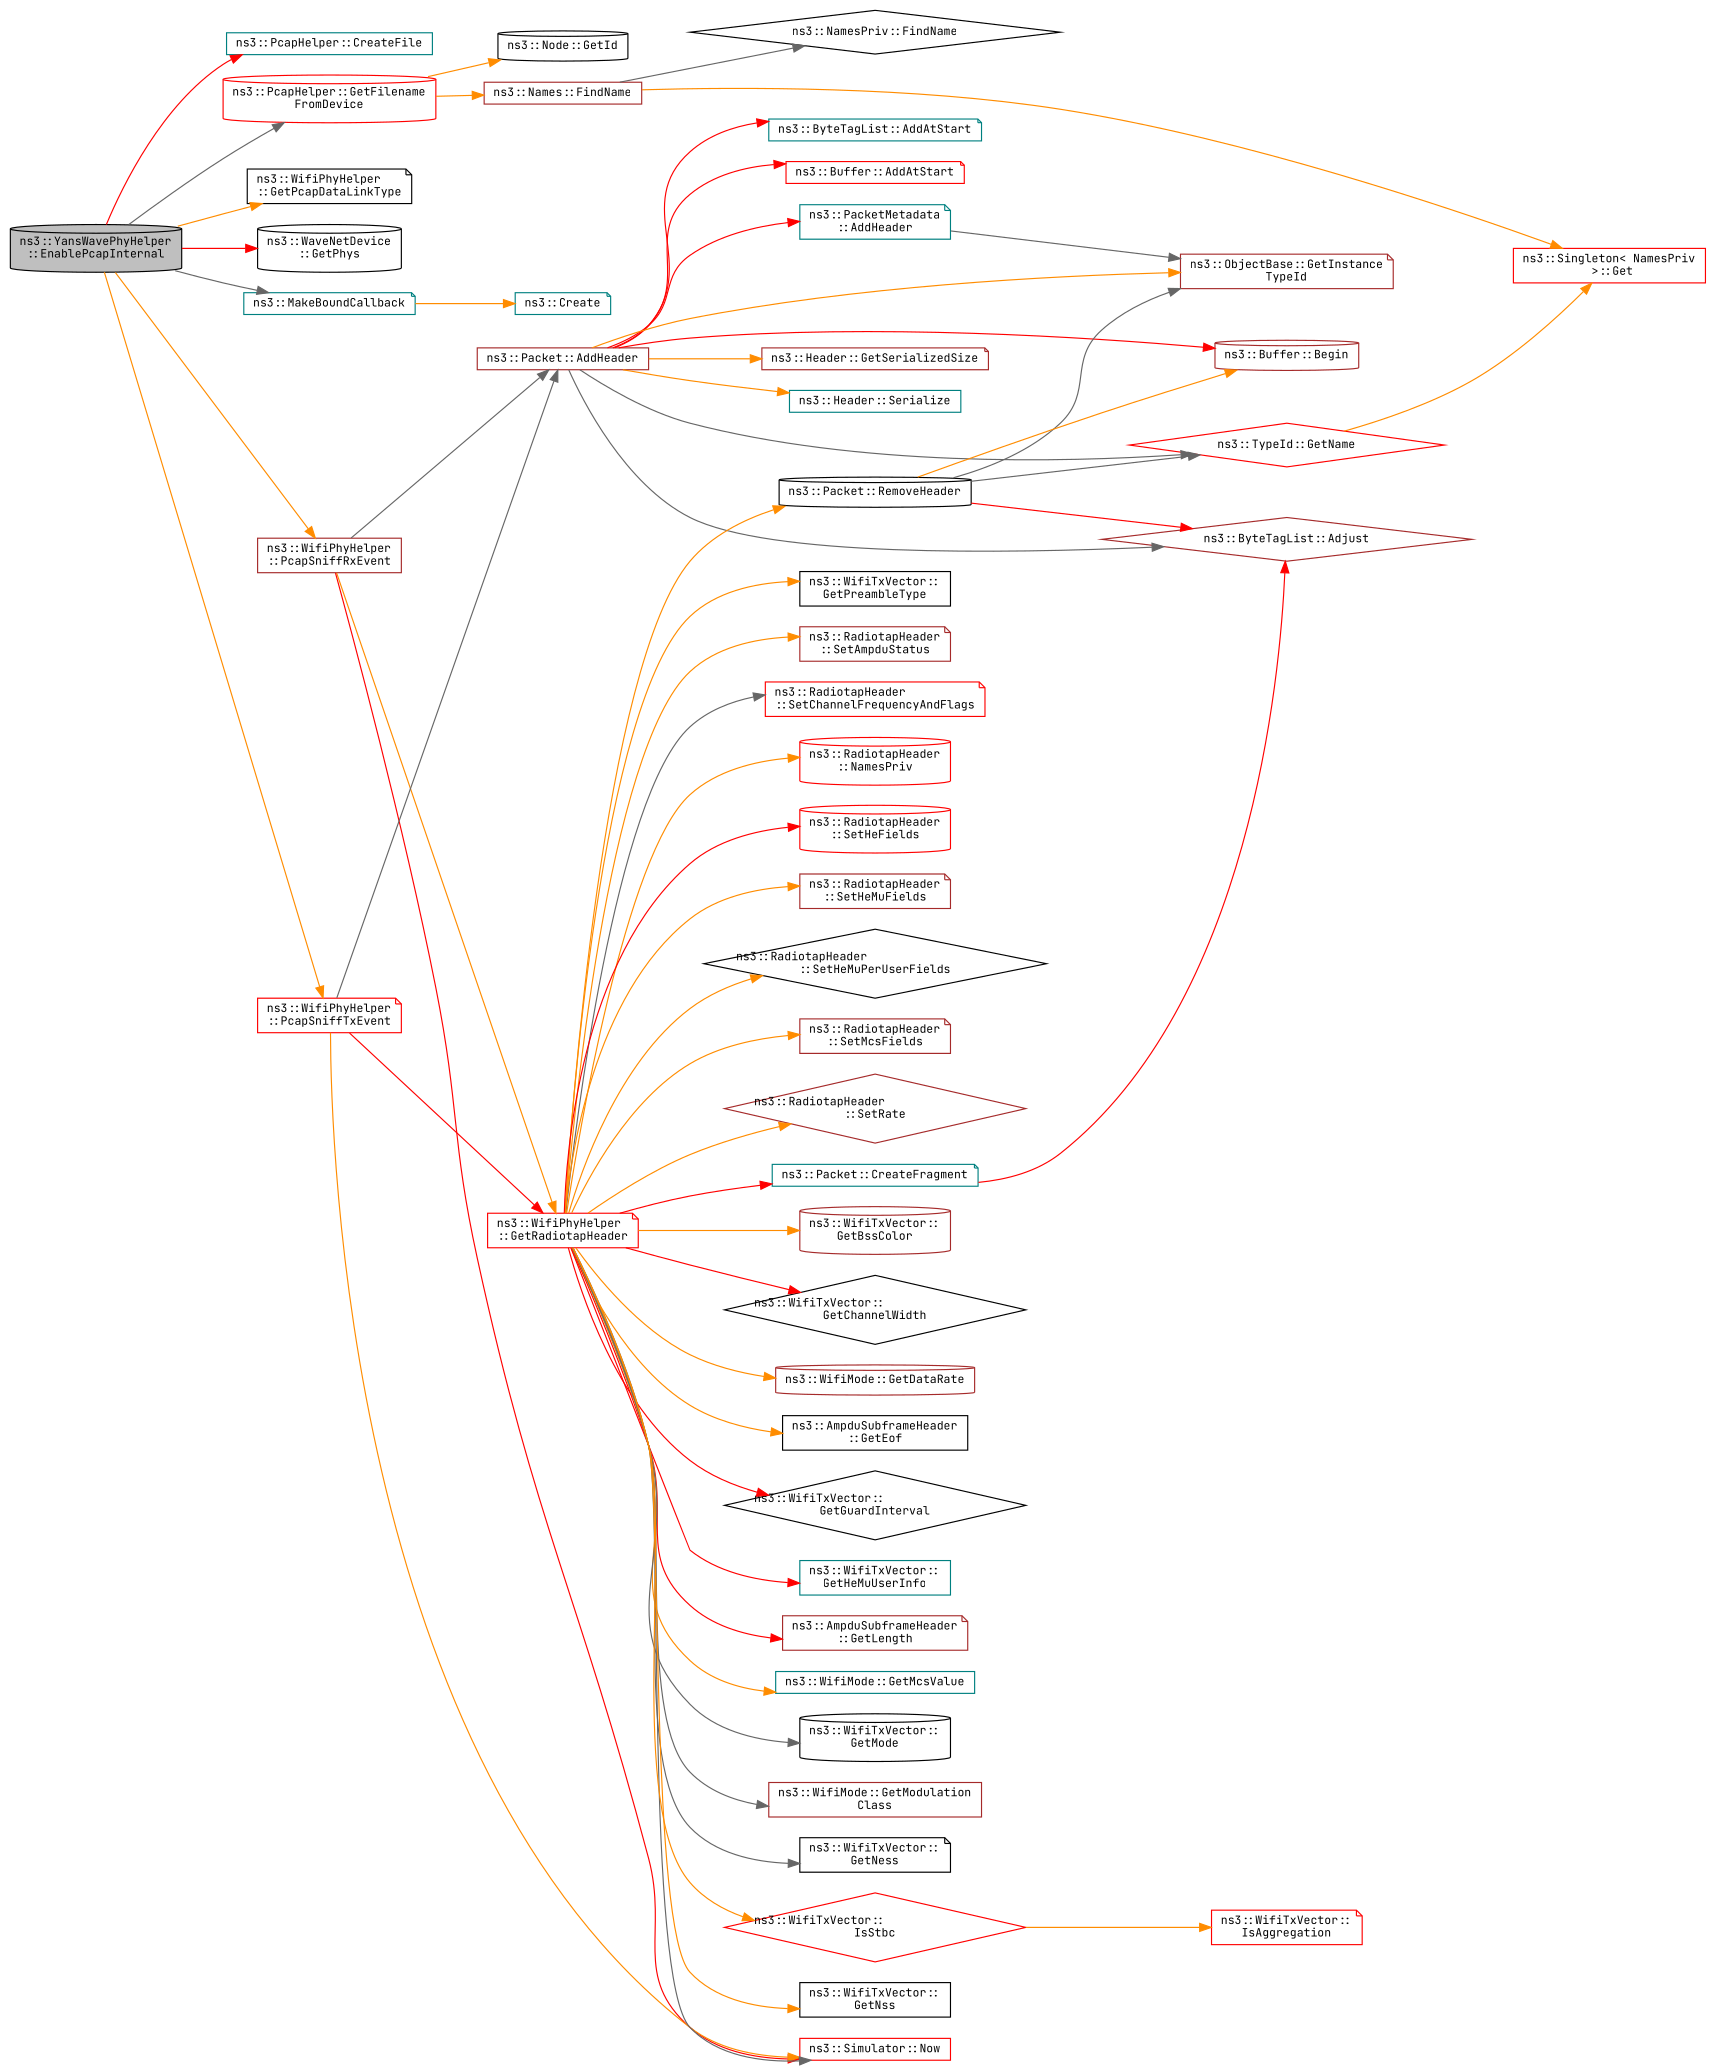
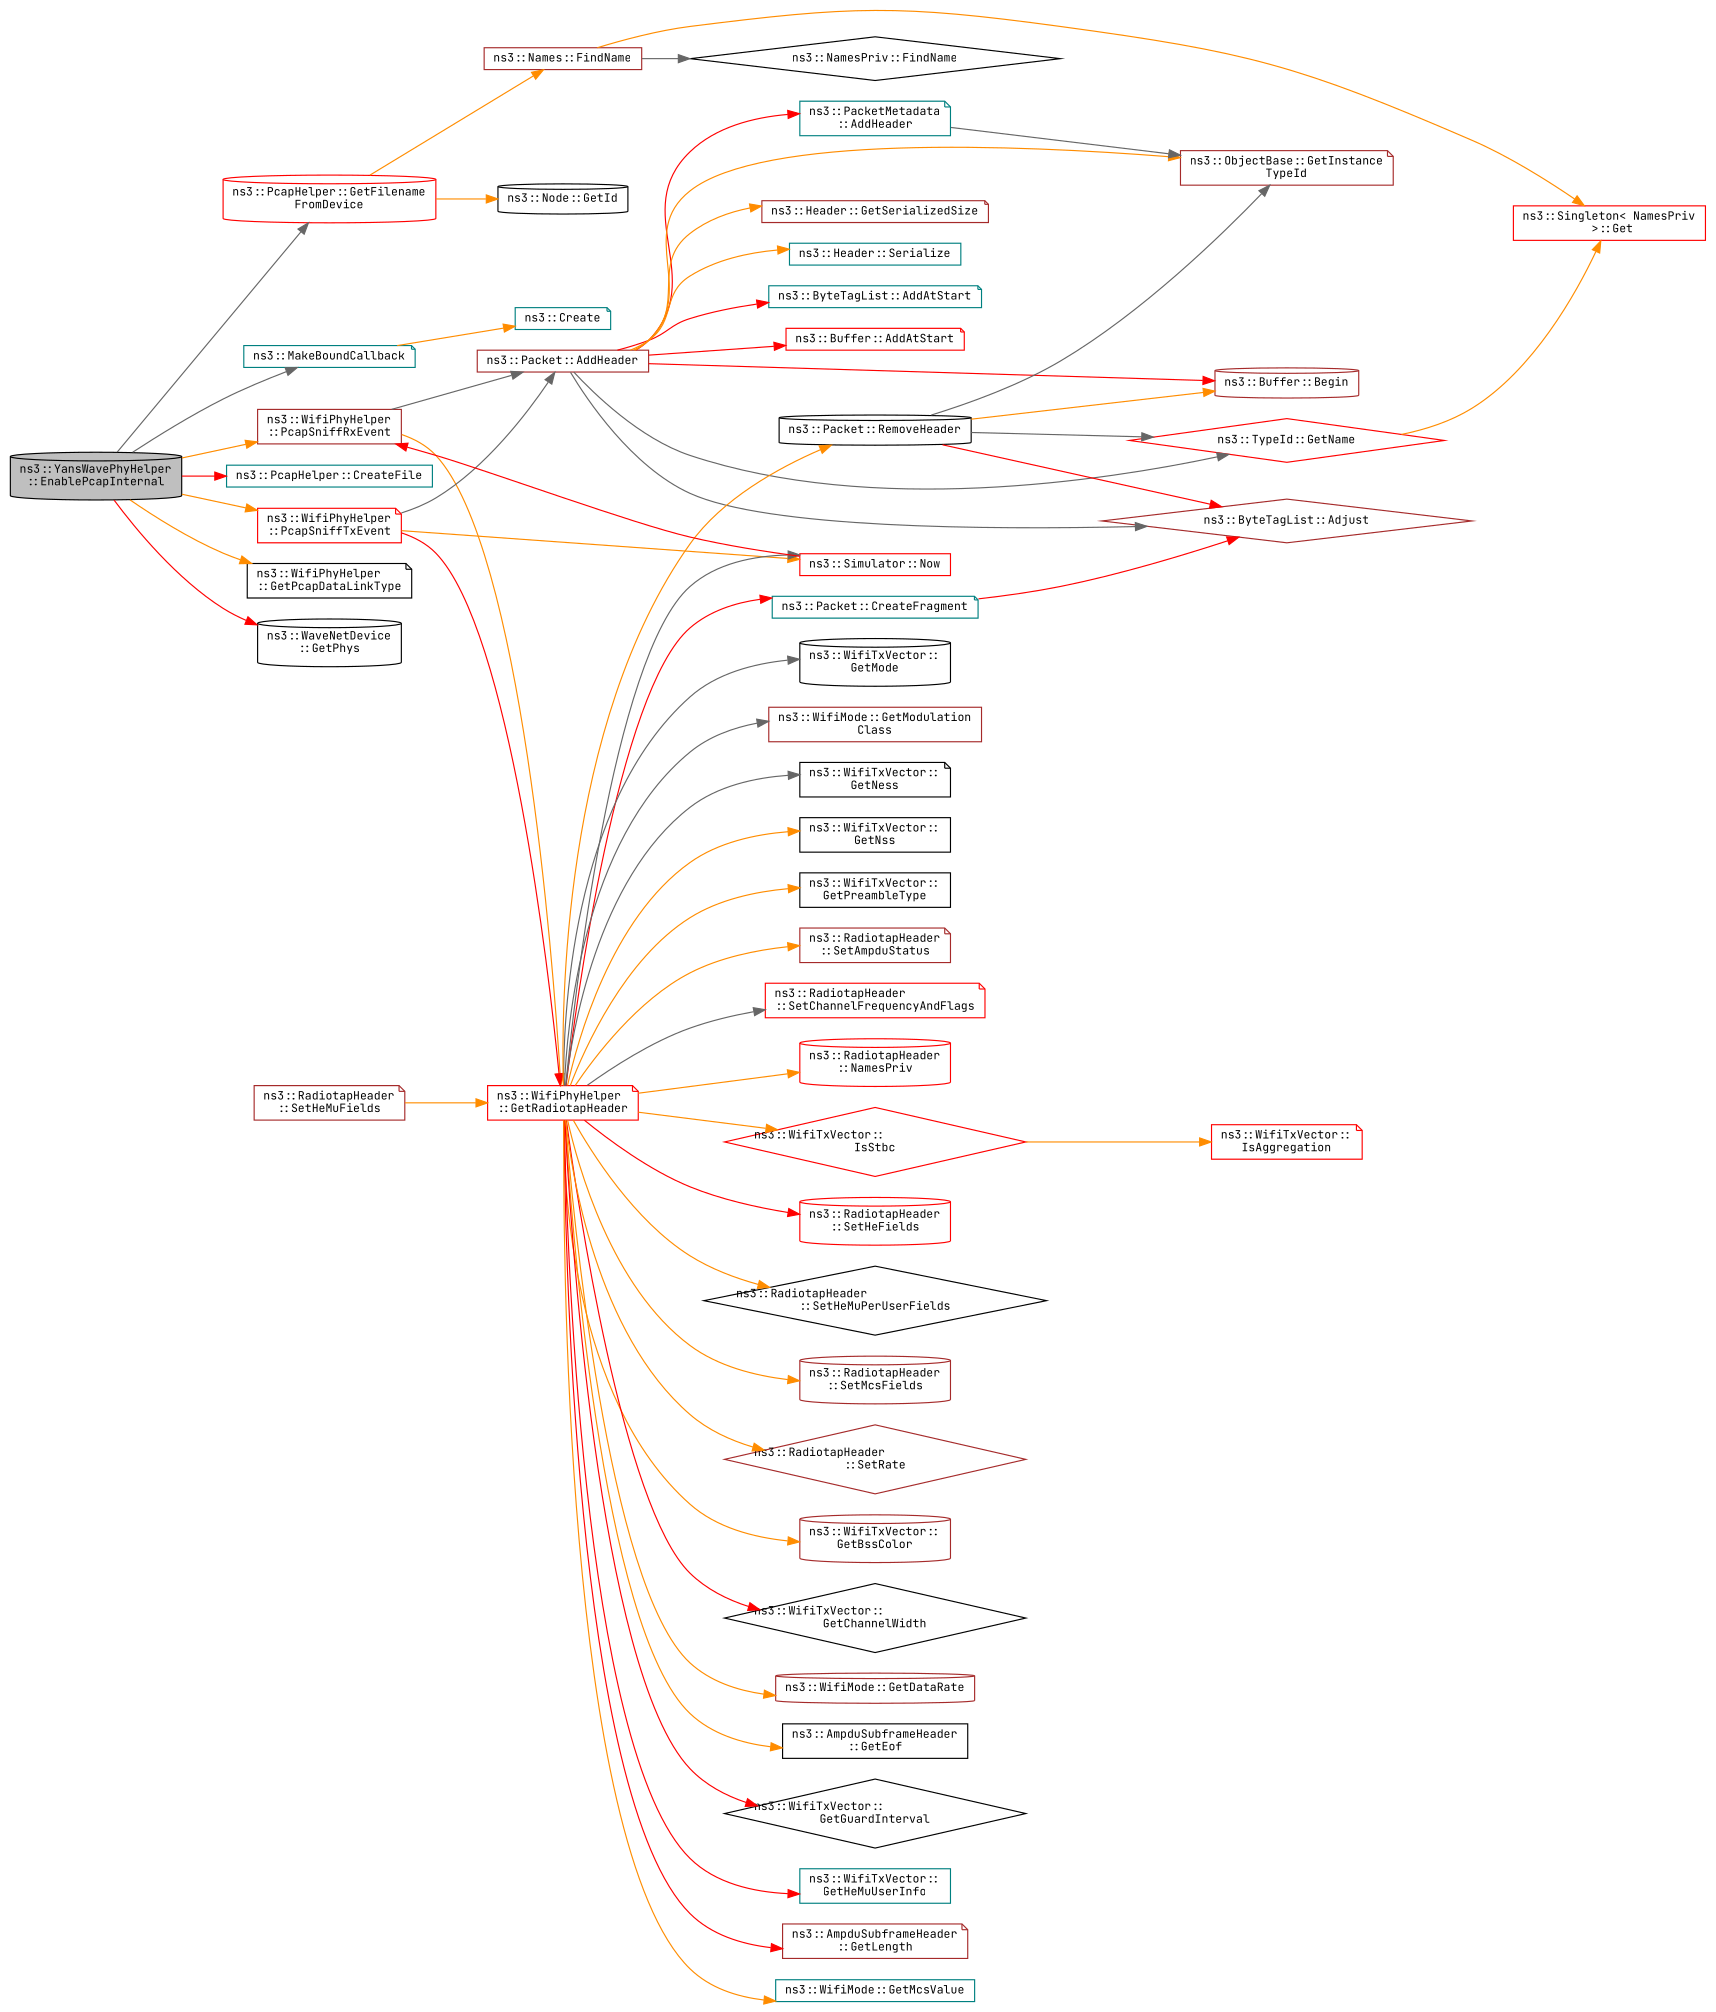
  digraph {
    fontname="JetBrains Mono"
    rankdir=LR
    node [color=brown fillcolor=white fontname="JetBrains Mono" fontsize=10 shape=note style=filled]
    edge [color=darkorange fontname="JetBrains Mono" fontsize=10 labelfontname=Helvetica labelfontsize=10 style=solid]
    n1 [color=black fillcolor=grey75 fontcolor=black height=0.2 label="ns3::YansWavePhyHelper\l::EnablePcapInternal" shape=cylinder width=0.4]
    n2 [color=teal height=0.2 label="ns3::PcapHelper::CreateFile" shape=box width=0.4]
    n3 [color=red height=0.2 label="ns3::PcapHelper::GetFilename\lFromDevice" shape=cylinder width=0.4]
    n4 [color=black height=0.2 label="ns3::WifiPhyHelper\l::GetPcapDataLinkType" width=0.4]
    n5 [color=black height=0.2 label="ns3::WaveNetDevice\l::GetPhys" shape=cylinder width=0.4]
    n6 [color=teal height=0.2 label="ns3::MakeBoundCallback" width=0.4]
    n7 [height=0.2 label="ns3::WifiPhyHelper\l::PcapSniffRxEvent" shape=box width=0.4]
    n8 [color=red height=0.2 label="ns3::WifiPhyHelper\l::PcapSniffTxEvent" width=0.4]
    n9 [height=0.2 label="ns3::Names::FindName" shape=box width=0.4]
    n10 [color=black height=0.2 label="ns3::Node::GetId" shape=cylinder width=0.4]
    n11 [color=teal height=0.2 label="ns3::Create" width=0.4]
    n12 [height=0.2 label="ns3::Packet::AddHeader" shape=box width=0.4]
    n13 [color=red height=0.2 label="ns3::WifiPhyHelper\l::GetRadiotapHeader" width=0.4]
    n14 [color=red height=0.2 label="ns3::Simulator::Now" shape=box width=0.4]
    n15 [color=black height=0.2 label="ns3::NamesPriv::FindName" shape=diamond width=0.4]
    n16 [color=red height=0.2 label="ns3::Singleton\< NamesPriv\l \>::Get" shape=box width=0.4]
    n17 [color=teal height=0.2 label="ns3::ByteTagList::AddAtStart" width=0.4]
    n18 [color=red height=0.2 label="ns3::Buffer::AddAtStart" width=0.4]
    n19 [color=teal height=0.2 label="ns3::PacketMetadata\l::AddHeader" width=0.4]
    n20 [height=0.2 label="ns3::ObjectBase::GetInstance\lTypeId" width=0.4]
    n21 [height=0.2 label="ns3::ByteTagList::Adjust" shape=diamond width=0.4]
    n22 [height=0.2 label="ns3::Buffer::Begin" shape=cylinder width=0.4]
    n23 [color=red height=0.2 label="ns3::TypeId::GetName" shape=diamond width=0.4]
    n24 [height=0.2 label="ns3::Header::GetSerializedSize" width=0.4]
    n25 [color=teal height=0.2 label="ns3::Header::Serialize" shape=box width=0.4]
    n26 [color=teal height=0.2 label="ns3::Packet::CreateFragment" width=0.4]
    n27 [height=0.2 label="ns3::WifiTxVector::\lGetBssColor" shape=cylinder width=0.4]
    n28 [color=black height=0.2 label="ns3::WifiTxVector::\lGetChannelWidth" shape=diamond width=0.4]
    n29 [height=0.2 label="ns3::WifiMode::GetDataRate" shape=cylinder width=0.4]
    n30 [color=black height=0.2 label="ns3::AmpduSubframeHeader\l::GetEof" shape=box width=0.4]
    n31 [color=black height=0.2 label="ns3::WifiTxVector::\lGetGuardInterval" shape=diamond width=0.4]
    n32 [color=teal height=0.2 label="ns3::WifiTxVector::\lGetHeMuUserInfo" shape=box width=0.4]
    n33 [height=0.2 label="ns3::AmpduSubframeHeader\l::GetLength" width=0.4]
    n34 [color=teal height=0.2 label="ns3::WifiMode::GetMcsValue" shape=box width=0.4]
    n35 [color=black height=0.2 label="ns3::WifiTxVector::\lGetMode" shape=cylinder width=0.4]
    n36 [height=0.2 label="ns3::WifiMode::GetModulation\lClass" shape=box width=0.4]
    n37 [color=black height=0.2 label="ns3::WifiTxVector::\lGetNess" width=0.4]
    n38 [color=black height=0.2 label="ns3::WifiTxVector::\lGetNss" shape=box width=0.4]
    n39 [color=black height=0.2 label="ns3::WifiTxVector::\lGetPreambleType" shape=box width=0.4]
    n40 [color=red height=0.2 label="ns3::WifiTxVector::\lIsStbc" shape=diamond width=0.4]
    n41 [color=black height=0.2 label="ns3::Packet::RemoveHeader" shape=cylinder width=0.4]
    n42 [height=0.2 label="ns3::RadiotapHeader\l::SetAmpduStatus" width=0.4]
    n43 [color=red height=0.2 label="ns3::RadiotapHeader\l::SetChannelFrequencyAndFlags" width=0.4]
    n44 [color=red height=0.2 label="ns3::RadiotapHeader\l::NamesPriv" shape=cylinder width=0.4]
    n45 [color=red height=0.2 label="ns3::RadiotapHeader\l::SetHeFields" shape=cylinder width=0.4]
    n46 [height=0.2 label="ns3::RadiotapHeader\l::SetHeMuFields" width=0.4]
    n47 [color=black height=0.2 label="ns3::RadiotapHeader\l::SetHeMuPerUserFields" shape=diamond width=0.4]
-   n48 [height=0.2 label="ns3::RadiotapHeader\l::SetMcsFields" width=0.4]
+   n48 [height=0.2 label="ns3::RadiotapHeader\l::SetMcsFields" shape=cylinder width=0.4]
    n49 [height=0.2 label="ns3::RadiotapHeader\l::SetRate" shape=diamond width=0.4]
    n50 [color=red height=0.2 label="ns3::WifiTxVector::\lIsAggregation" width=0.4]
    n1 -> n2 [color=red]
    n1 -> n3 [color=gray40]
    n1 -> n4
    n1 -> n5 [color=red]
    n1 -> n6 [color=gray40]
    n1 -> n7
    n1 -> n8
    n3 -> n9
    n3 -> n10
    n6 -> n11
    n7 -> n12 [color=gray40]
    n7 -> n13
-   n7 -> n14 [color=red]
+   n14 -> n7 [color=red]
    n8 -> n12 [color=gray40]
    n8 -> n13 [color=red]
    n8 -> n14
    n9 -> n15 [color=gray40]
    n9 -> n16
    n12 -> n17 [color=red]
    n12 -> n18 [color=red]
    n12 -> n19 [color=red]
    n12 -> n20
    n12 -> n21 [color=gray40]
    n12 -> n22 [color=red]
    n12 -> n23 [color=gray40]
    n12 -> n24
    n12 -> n25
    n13 -> n14 [color=gray40]
    n13 -> n26 [color=red]
    n13 -> n27
    n13 -> n28 [color=red]
    n13 -> n29
    n13 -> n30
    n13 -> n31 [color=red]
    n13 -> n32 [color=red]
    n13 -> n33 [color=red]
    n13 -> n34
    n13 -> n35 [color=gray40]
    n13 -> n36 [color=gray40]
    n13 -> n37 [color=gray40]
    n13 -> n38
    n13 -> n39
    n13 -> n40
    n13 -> n41
    n13 -> n42
    n13 -> n43 [color=gray40]
    n13 -> n44
    n13 -> n45 [color=red]
-   n13 -> n46
+   n46 -> n13
    n13 -> n47
    n13 -> n48
    n13 -> n49
    n19 -> n20 [color=gray40]
    n23 -> n16
    n26 -> n21 [color=red]
    n40 -> n50
    n41 -> n20 [color=gray40]
    n41 -> n21 [color=red]
    n41 -> n22
    n41 -> n23 [color=gray40]
  }
